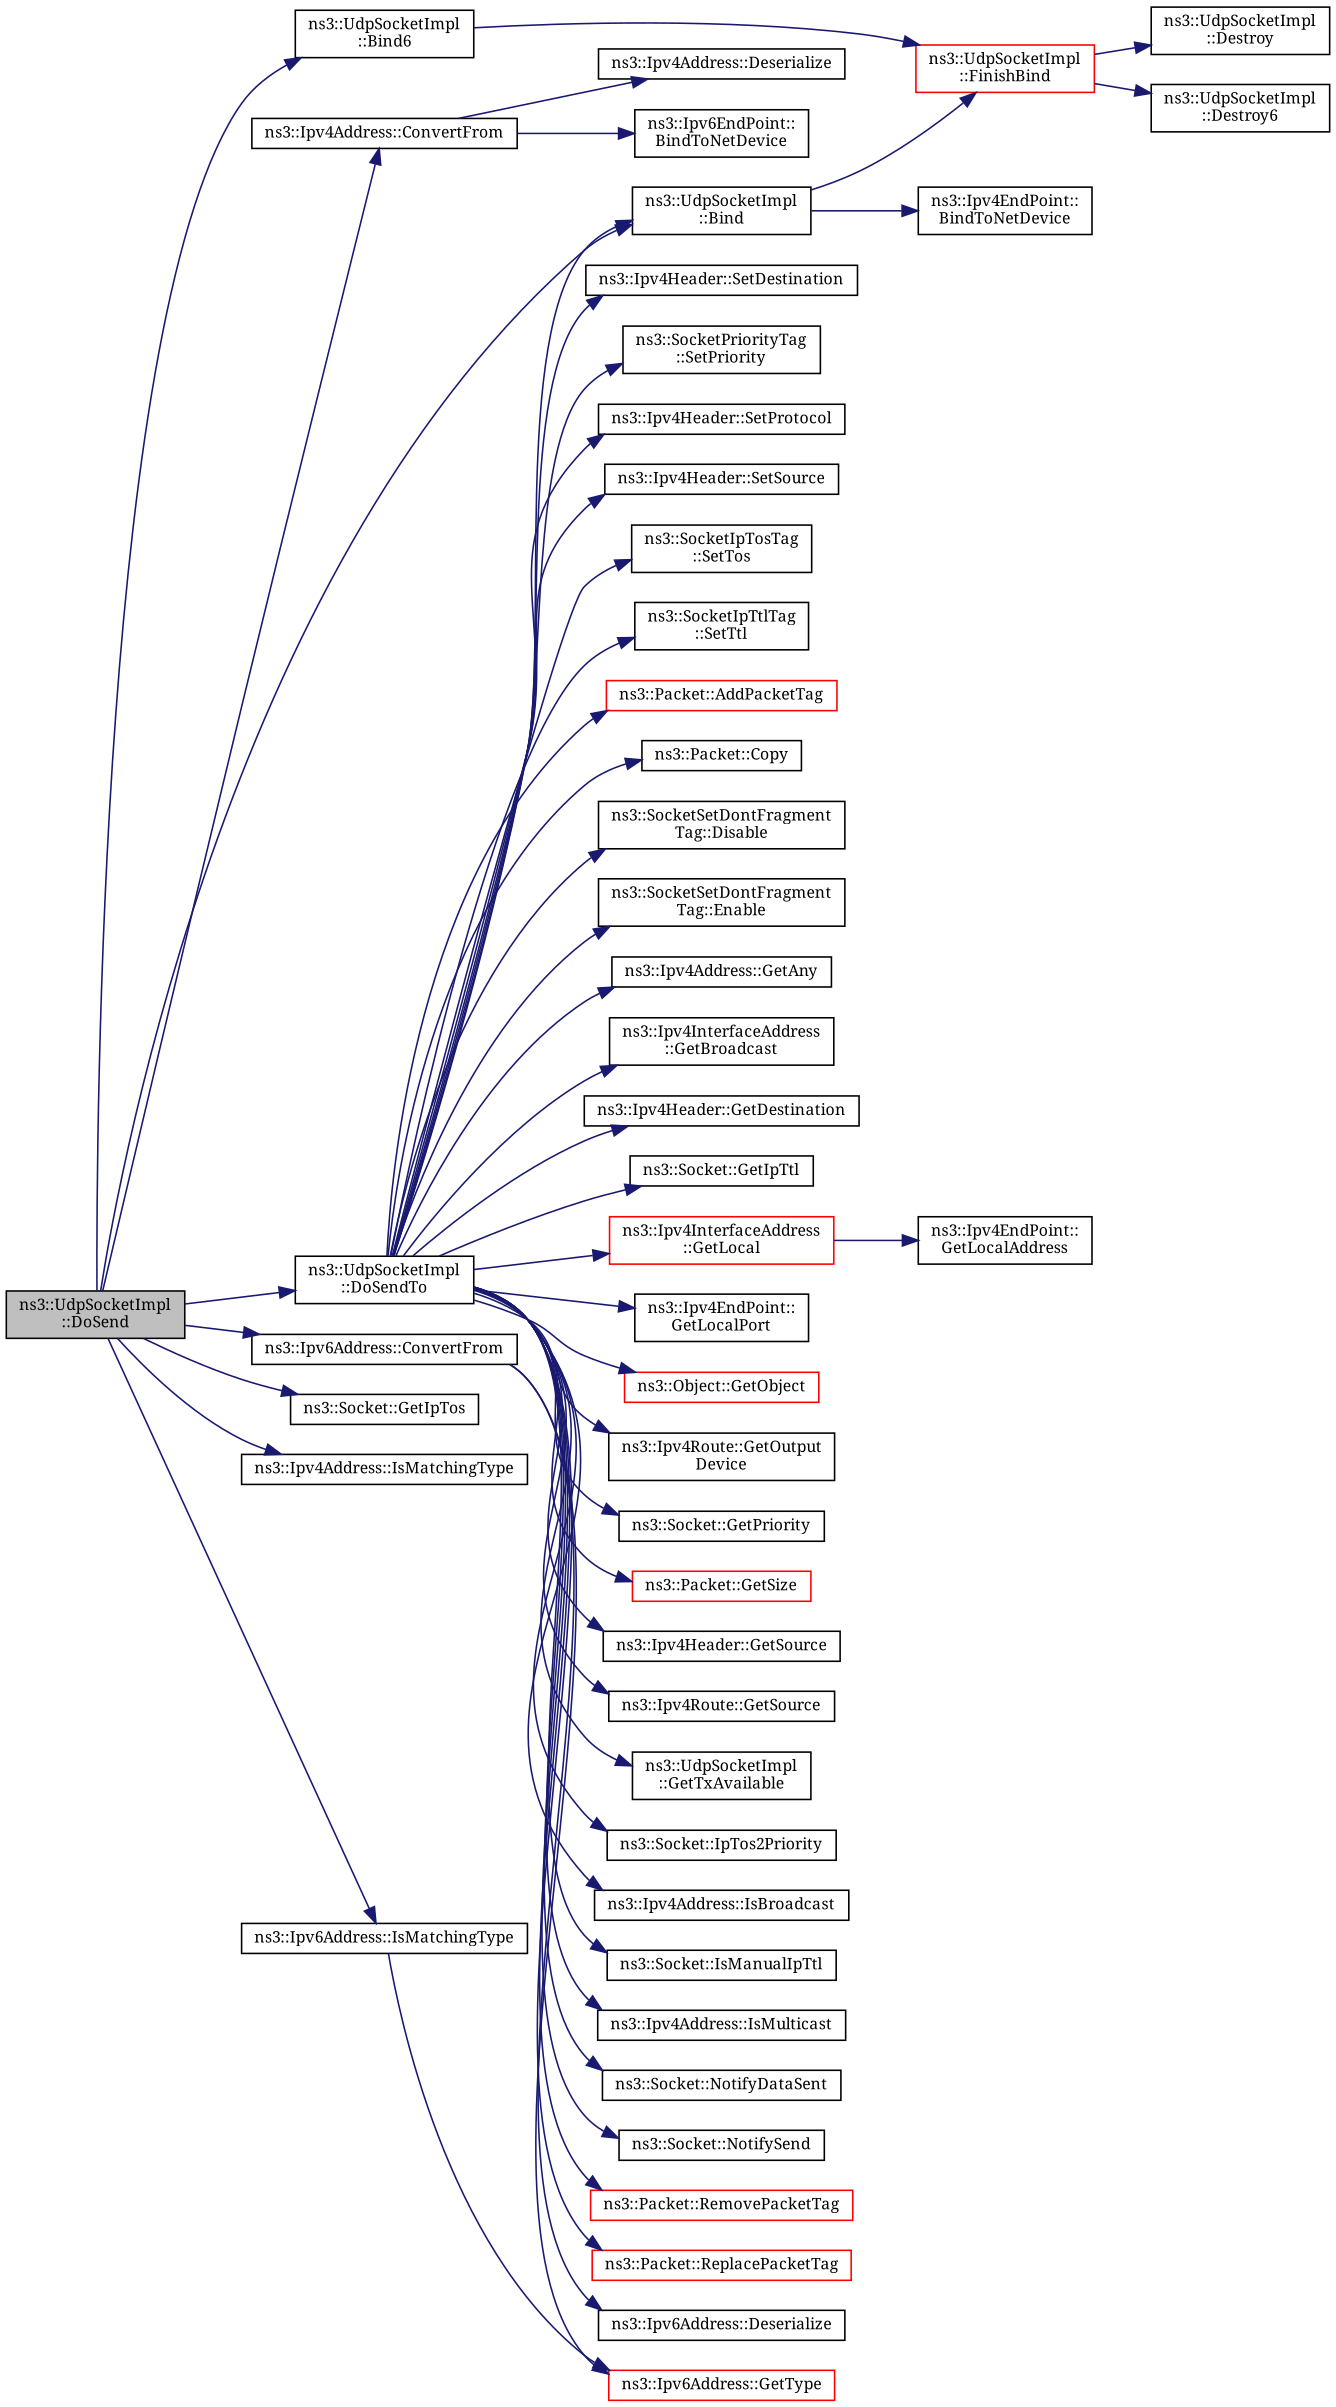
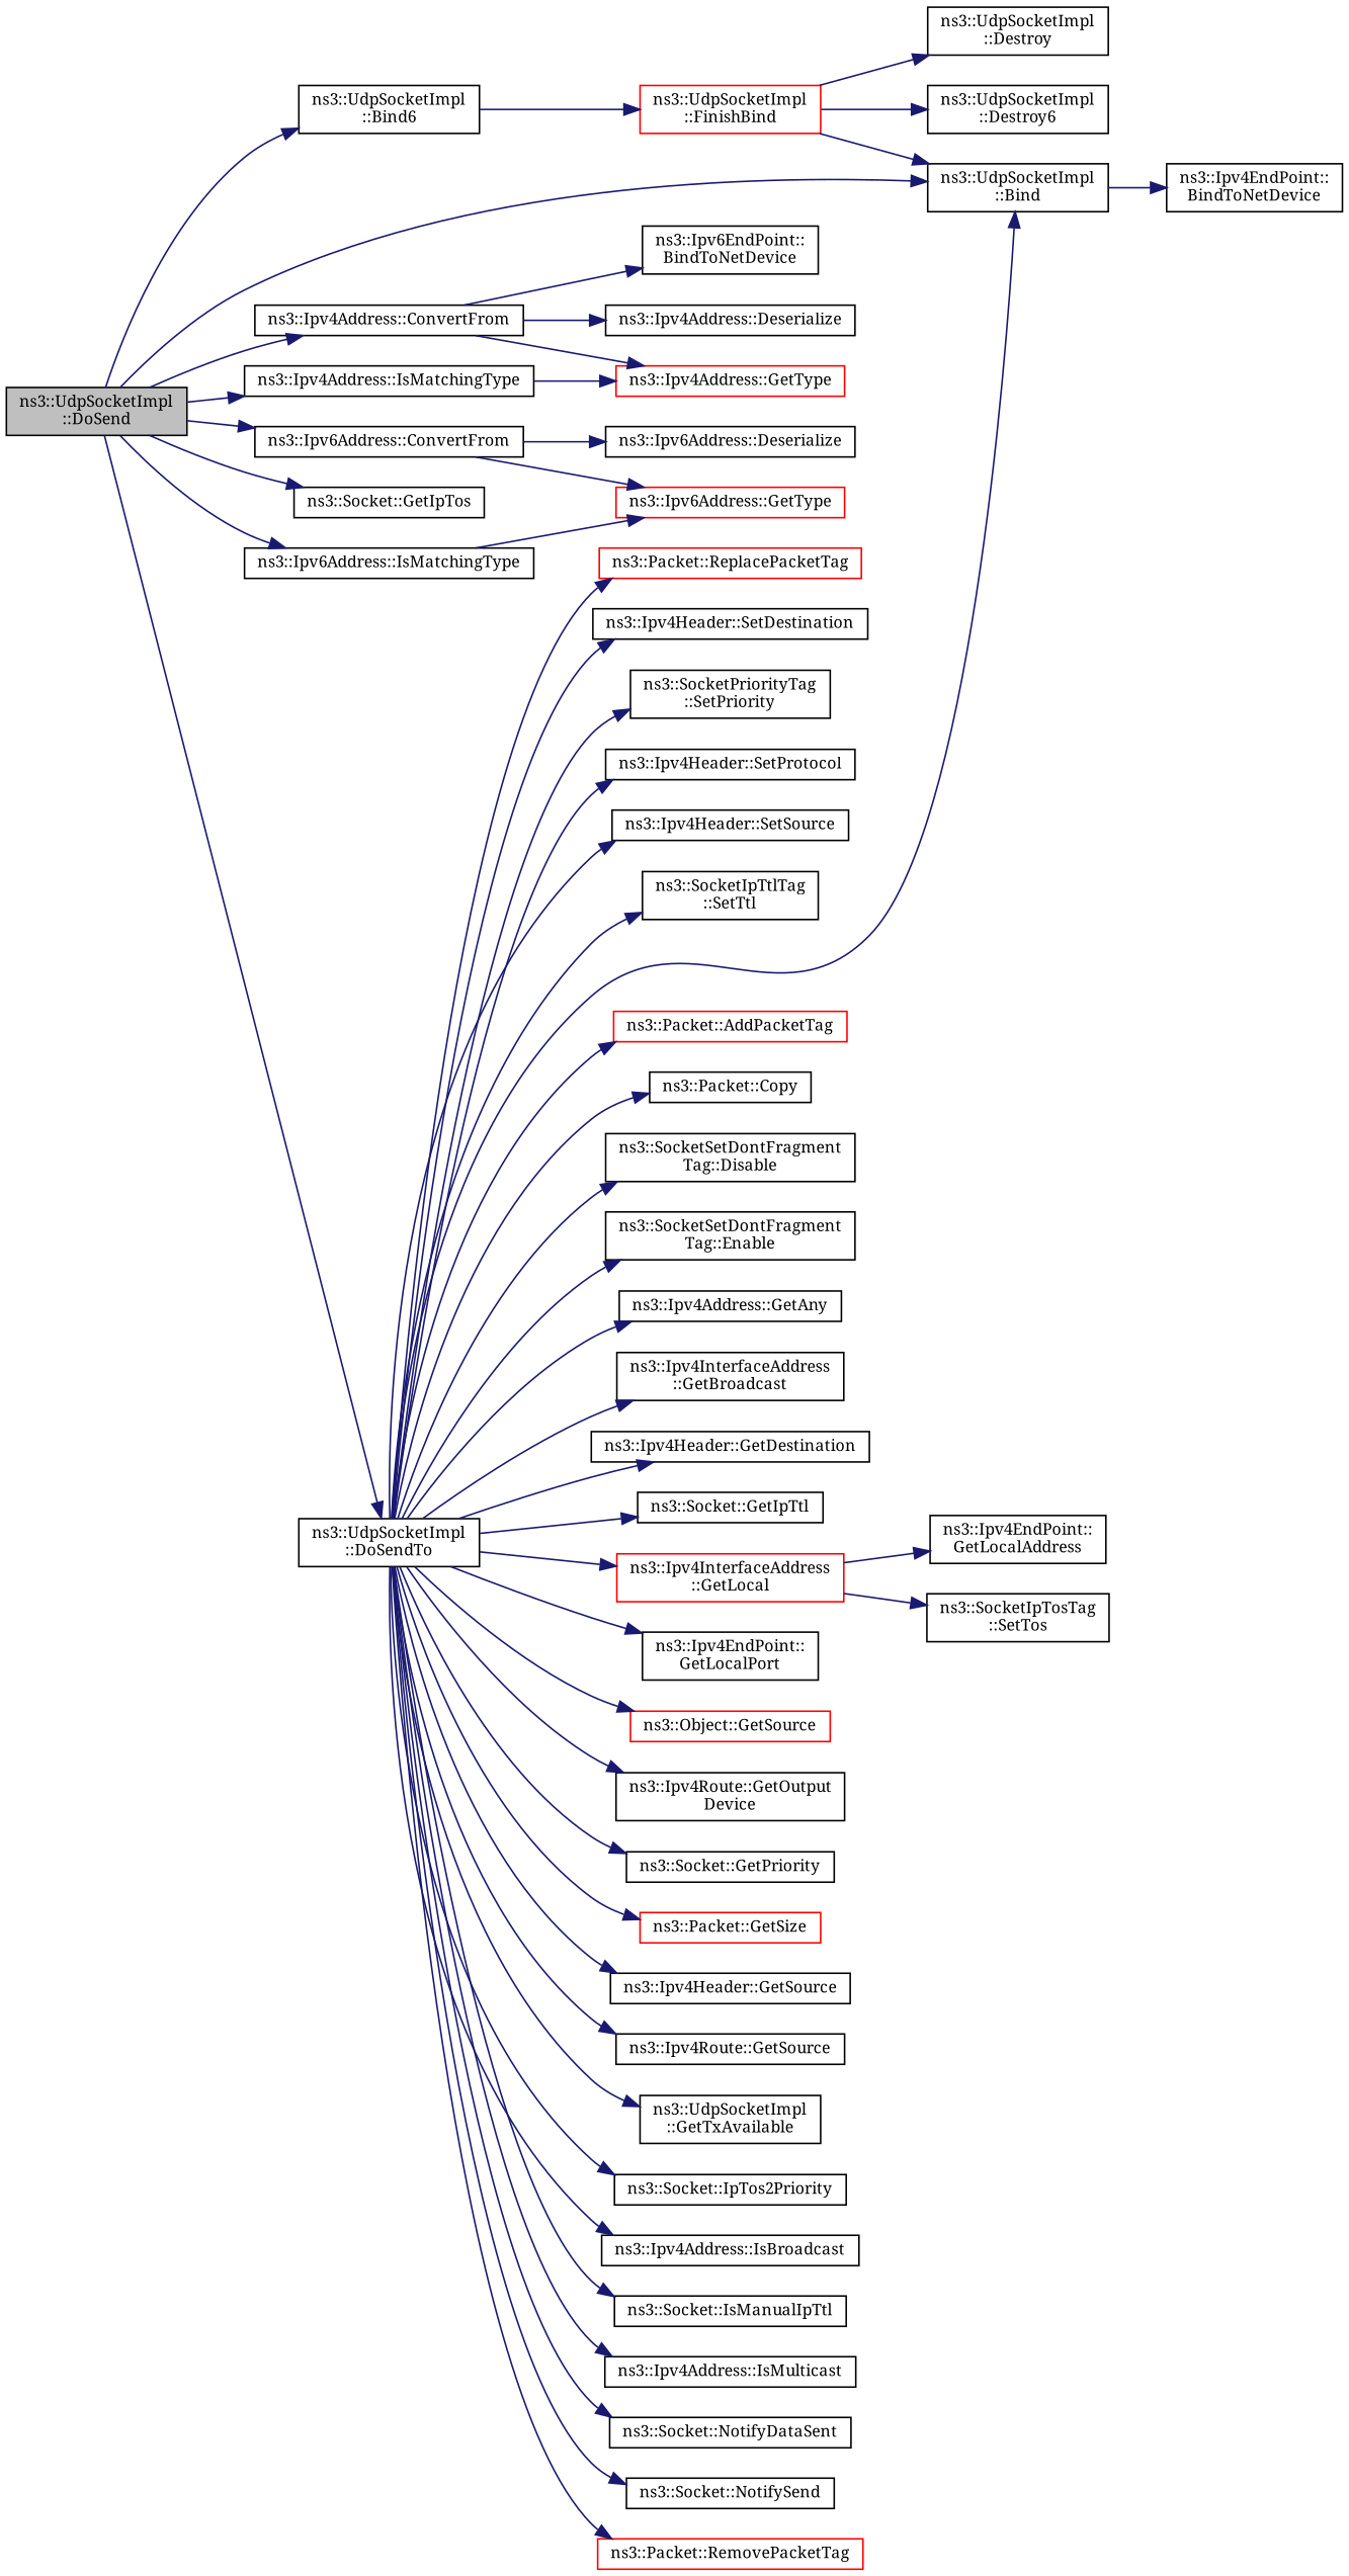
  digraph {
    fontname="Noto Serif"
    rankdir=LR
    node [color=black fillcolor=white fontname="Noto Serif" fontsize=10 shape=record style=filled]
    edge [color=midnightblue fontname="Noto Serif" fontsize=10 labelfontname=Helvetica labelfontsize=10 style=solid]
    n1 [fillcolor=grey75 fontcolor=black height=0.2 label="ns3::UdpSocketImpl\l::DoSend" width=0.4]
    n2 [height=0.2 label="ns3::UdpSocketImpl\l::Bind" width=0.4]
    n3 [height=0.2 label="ns3::UdpSocketImpl\l::Bind6" width=0.4]
    n4 [height=0.2 label="ns3::Ipv4Address::ConvertFrom" width=0.4]
    n5 [height=0.2 label="ns3::Ipv6Address::ConvertFrom" width=0.4]
    n6 [height=0.2 label="ns3::UdpSocketImpl\l::DoSendTo" width=0.4]
    n7 [height=0.2 label="ns3::Socket::GetIpTos" width=0.4]
    n8 [height=0.2 label="ns3::Ipv4Address::IsMatchingType" width=0.4]
    n9 [height=0.2 label="ns3::Ipv6Address::IsMatchingType" width=0.4]
    n10 [height=0.2 label="ns3::Ipv4EndPoint::\lBindToNetDevice" width=0.4]
    n11 [color=red height=0.2 label="ns3::UdpSocketImpl\l::FinishBind" width=0.4]
    n12 [height=0.2 label="ns3::Ipv6EndPoint::\lBindToNetDevice" width=0.4]
    n13 [height=0.2 label="ns3::Ipv4Address::Deserialize" width=0.4]
+   n14 [color=red height=0.2 label="ns3::Ipv4Address::GetType" width=0.4]
    n15 [height=0.2 label="ns3::Ipv6Address::Deserialize" width=0.4]
    n16 [color=red height=0.2 label="ns3::Ipv6Address::GetType" width=0.4]
    n17 [color=red height=0.2 label="ns3::Packet::AddPacketTag" width=0.4]
    n18 [height=0.2 label="ns3::Packet::Copy" width=0.4]
    n19 [height=0.2 label="ns3::SocketSetDontFragment\lTag::Disable" width=0.4]
    n20 [height=0.2 label="ns3::SocketSetDontFragment\lTag::Enable" width=0.4]
    n21 [height=0.2 label="ns3::Ipv4Address::GetAny" width=0.4]
    n22 [height=0.2 label="ns3::Ipv4InterfaceAddress\l::GetBroadcast" width=0.4]
    n23 [height=0.2 label="ns3::Ipv4Header::GetDestination" width=0.4]
    n24 [height=0.2 label="ns3::Socket::GetIpTtl" width=0.4]
    n25 [color=red height=0.2 label="ns3::Ipv4InterfaceAddress\l::GetLocal" width=0.4]
    n26 [height=0.2 label="ns3::Ipv4EndPoint::\lGetLocalPort" width=0.4]
-   n27 [color=red height=0.2 label="ns3::Object::GetObject" width=0.4]
+   n27 [color=red height=0.2 label="ns3::Object::GetSource" width=0.4]
    n28 [height=0.2 label="ns3::Ipv4Route::GetOutput\lDevice" width=0.4]
    n29 [height=0.2 label="ns3::Socket::GetPriority" width=0.4]
    n30 [color=red height=0.2 label="ns3::Packet::GetSize" width=0.4]
    n31 [height=0.2 label="ns3::Ipv4Header::GetSource" width=0.4]
    n32 [height=0.2 label="ns3::Ipv4Route::GetSource" width=0.4]
    n33 [height=0.2 label="ns3::UdpSocketImpl\l::GetTxAvailable" width=0.4]
    n34 [height=0.2 label="ns3::Socket::IpTos2Priority" width=0.4]
    n35 [height=0.2 label="ns3::Ipv4Address::IsBroadcast" width=0.4]
    n36 [height=0.2 label="ns3::Socket::IsManualIpTtl" width=0.4]
    n37 [height=0.2 label="ns3::Ipv4Address::IsMulticast" width=0.4]
    n38 [height=0.2 label="ns3::Socket::NotifyDataSent" width=0.4]
    n39 [height=0.2 label="ns3::Socket::NotifySend" width=0.4]
    n40 [color=red height=0.2 label="ns3::Packet::RemovePacketTag" width=0.4]
    n41 [color=red height=0.2 label="ns3::Packet::ReplacePacketTag" width=0.4]
    n42 [height=0.2 label="ns3::Ipv4Header::SetDestination" width=0.4]
    n43 [height=0.2 label="ns3::SocketPriorityTag\l::SetPriority" width=0.4]
    n44 [height=0.2 label="ns3::Ipv4Header::SetProtocol" width=0.4]
    n45 [height=0.2 label="ns3::Ipv4Header::SetSource" width=0.4]
    n46 [height=0.2 label="ns3::SocketIpTosTag\l::SetTos" width=0.4]
    n47 [height=0.2 label="ns3::SocketIpTtlTag\l::SetTtl" width=0.4]
    n48 [height=0.2 label="ns3::UdpSocketImpl\l::Destroy" width=0.4]
    n49 [height=0.2 label="ns3::UdpSocketImpl\l::Destroy6" width=0.4]
    n50 [height=0.2 label="ns3::Ipv4EndPoint::\lGetLocalAddress" width=0.4]
    n1 -> n2
    n1 -> n3
    n1 -> n4
    n1 -> n5
    n1 -> n6
    n1 -> n7
    n1 -> n8
    n1 -> n9
    n2 -> n10
-   n2 -> n11
+   n11 -> n2
    n3 -> n11
    n4 -> n12
    n4 -> n13
+   n4 -> n14
    n5 -> n15
    n5 -> n16
    n6 -> n2
    n6 -> n17
    n6 -> n18
    n6 -> n19
    n6 -> n20
    n6 -> n21
    n6 -> n22
    n6 -> n23
    n6 -> n24
    n6 -> n25
    n6 -> n26
    n6 -> n27
    n6 -> n28
    n6 -> n29
    n6 -> n30
    n6 -> n31
    n6 -> n32
    n6 -> n33
    n6 -> n34
    n6 -> n35
    n6 -> n36
    n6 -> n37
    n6 -> n38
    n6 -> n39
    n6 -> n40
    n6 -> n41
    n6 -> n42
    n6 -> n43
    n6 -> n44
    n6 -> n45
-   n6 -> n46
+   n25 -> n46
    n6 -> n47
+   n8 -> n14
    n9 -> n16
    n11 -> n48
    n11 -> n49
    n25 -> n50
  }
